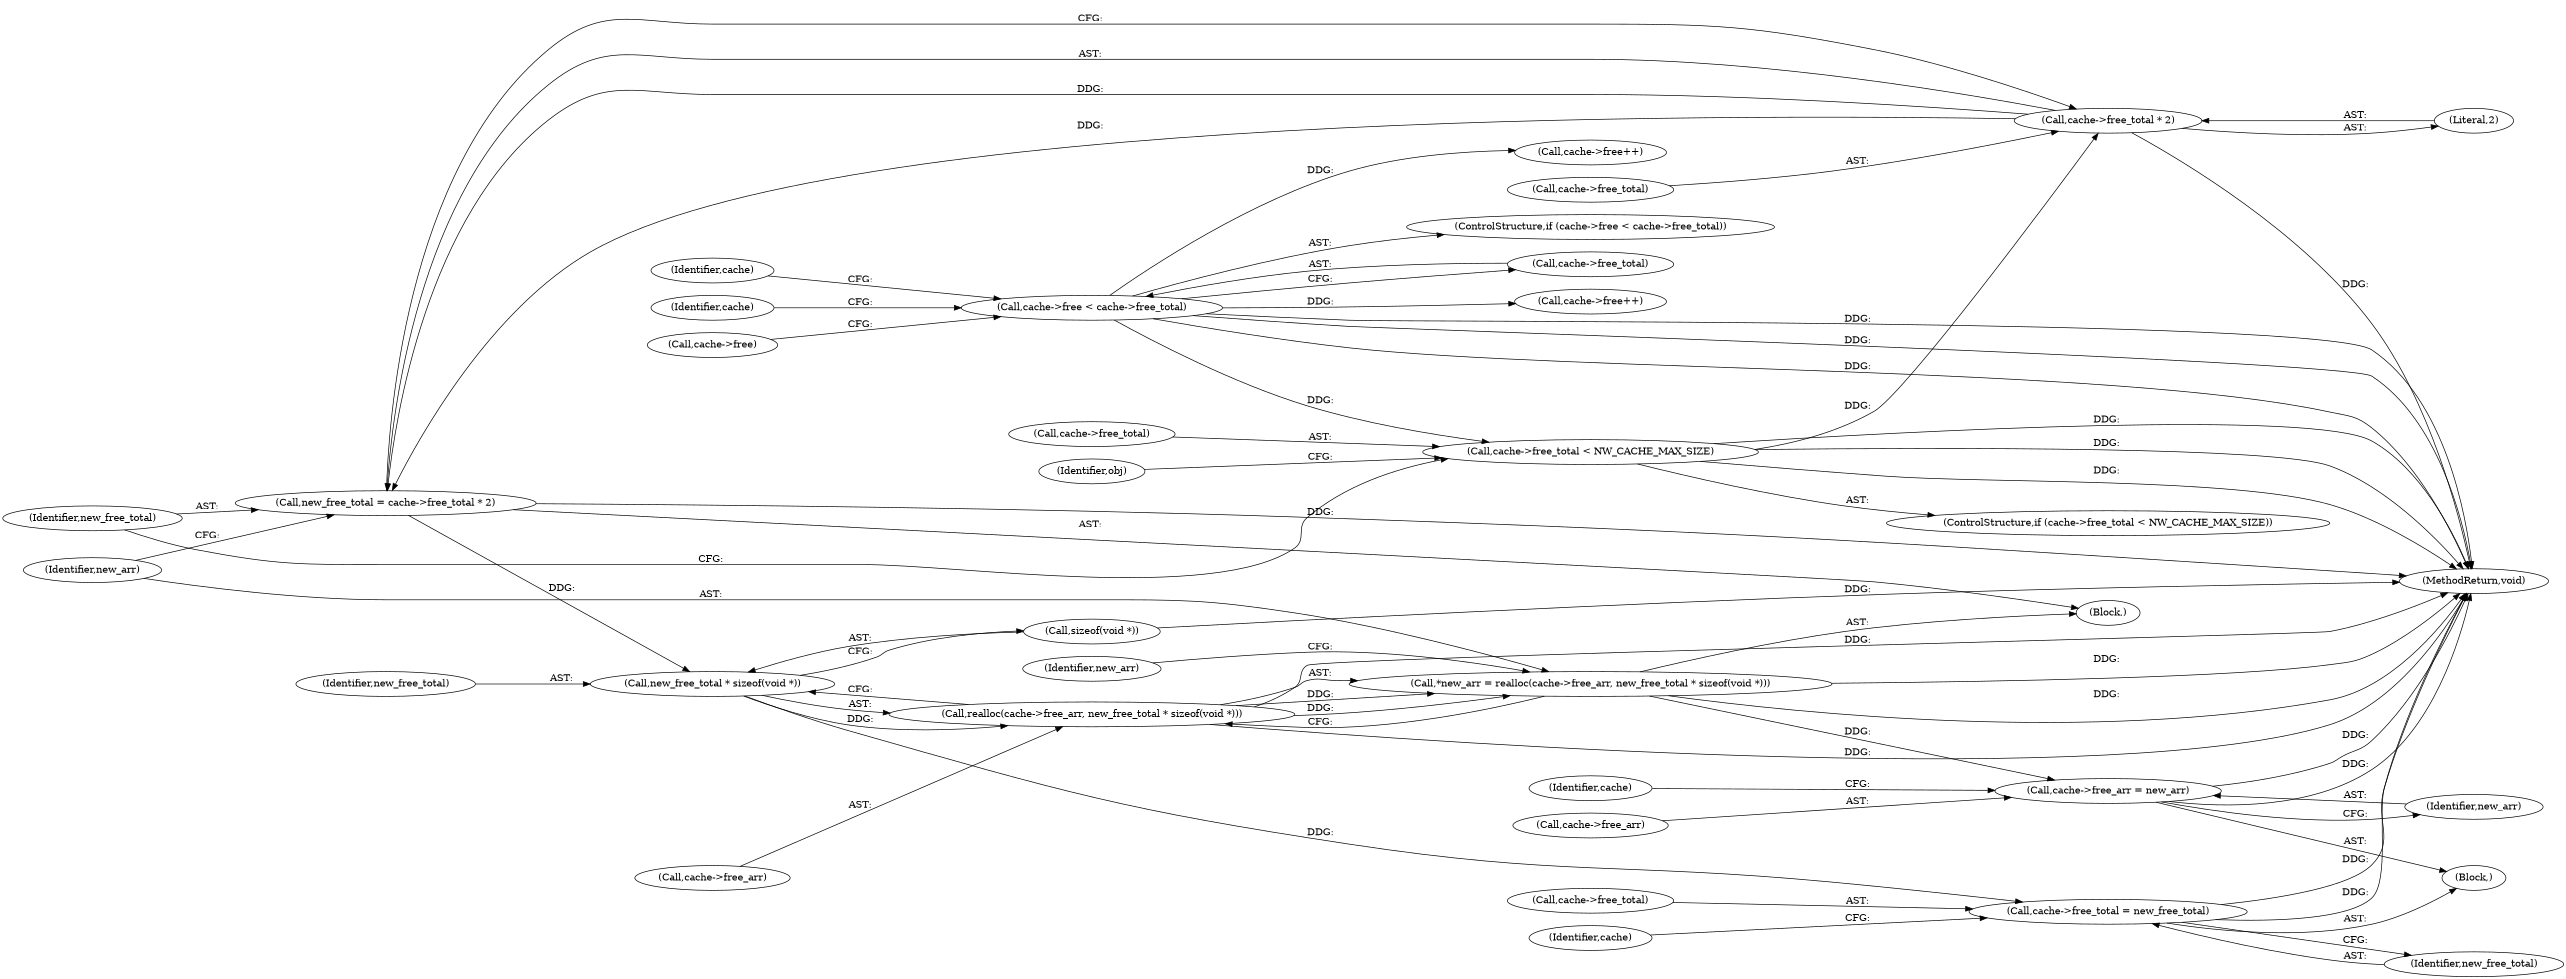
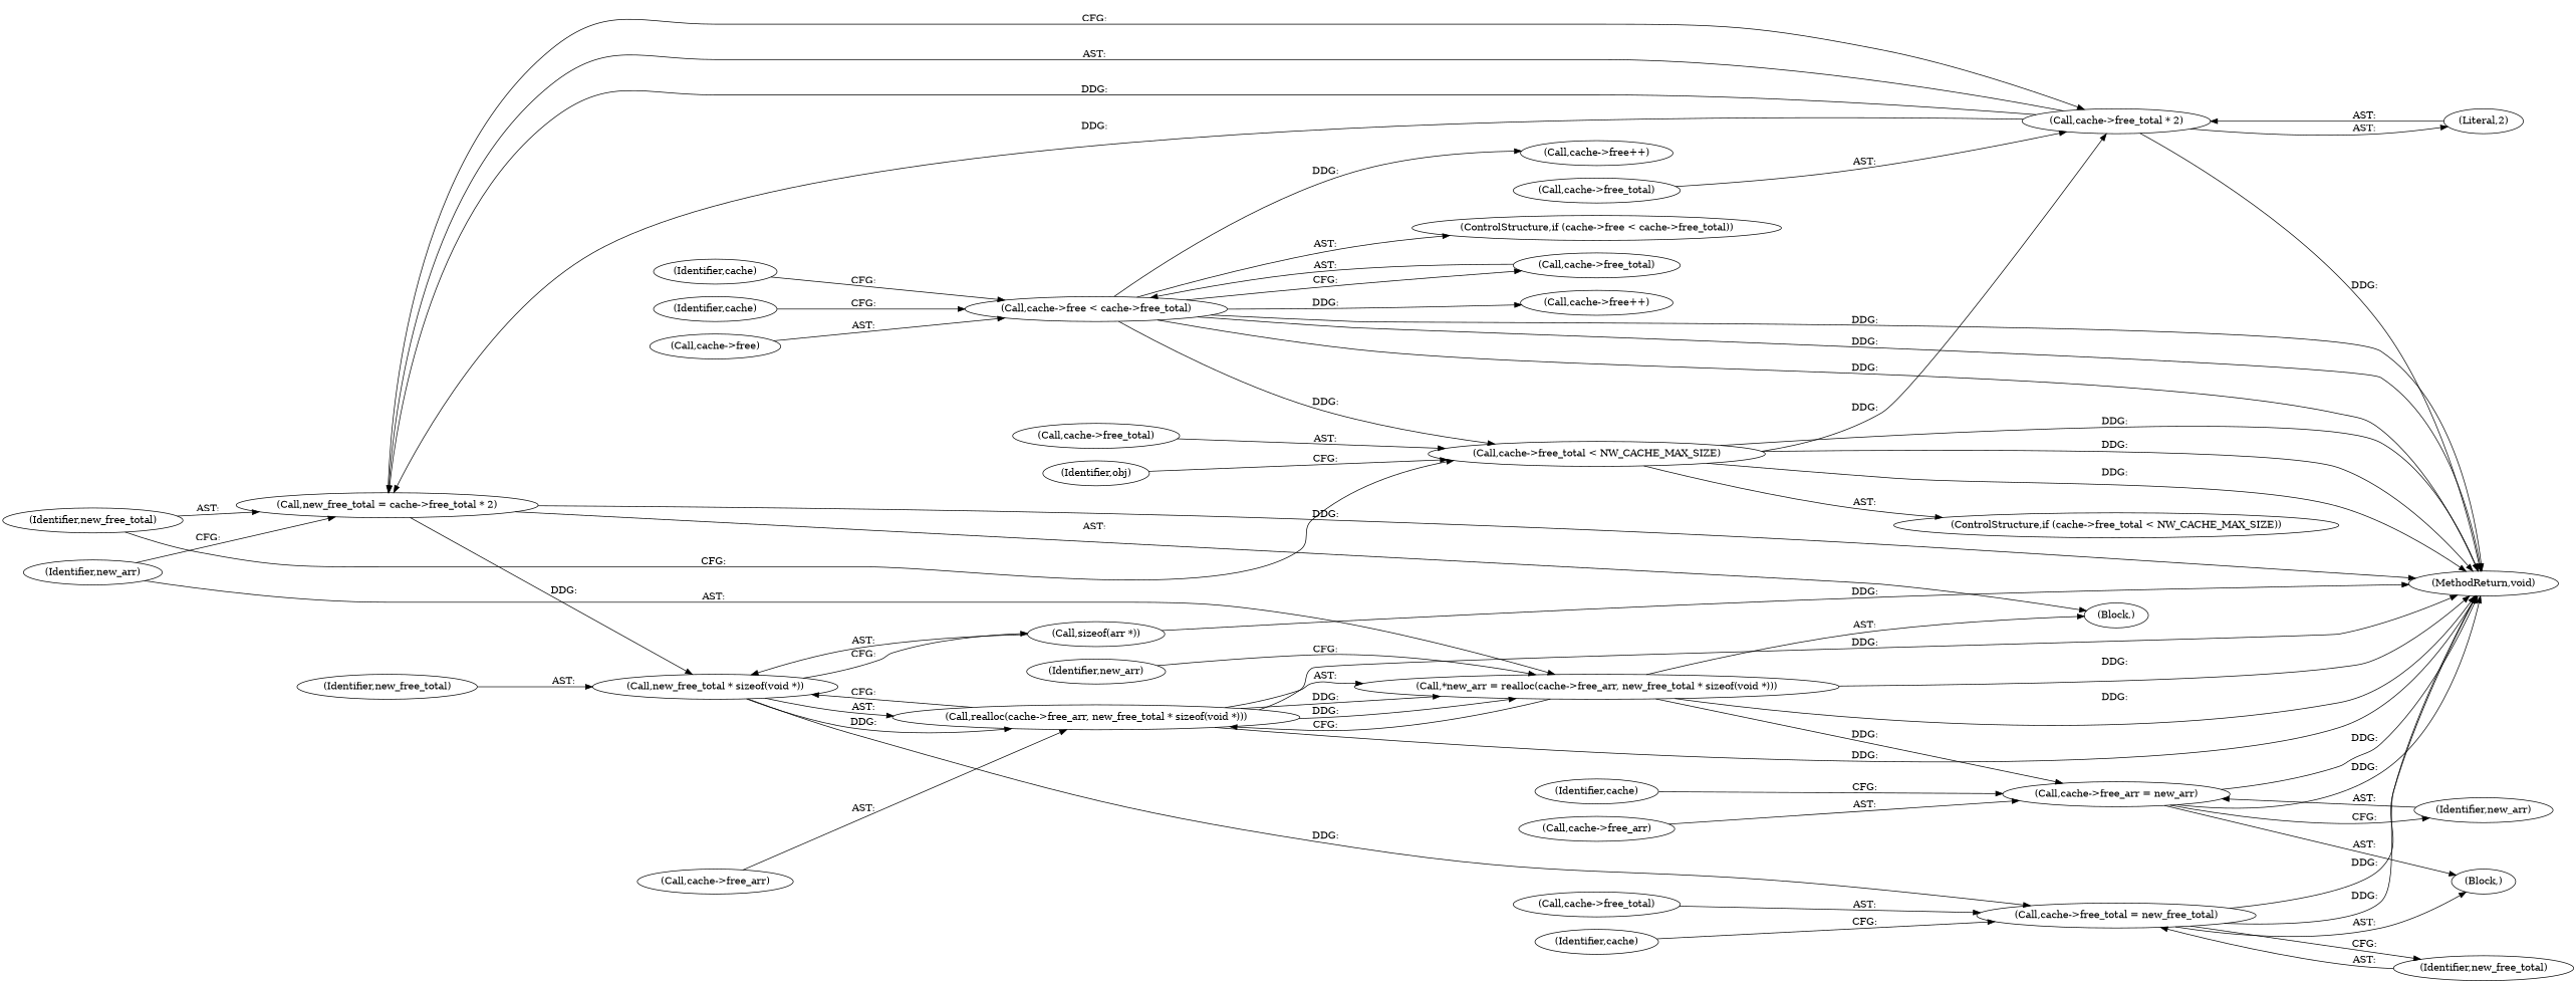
  digraph {
    rankdir=LR
    n1 [label="(Call,new_free_total * sizeof(void *))"]
    n2 [label="(Call,realloc(cache->free_arr, new_free_total * sizeof(void *)))"]
    n3 [label="(Call,cache->free_total = new_free_total)"]
-   n4 [label="(Call,sizeof(void *))"]
+   n4 [label="(Call,sizeof(arr *))"]
    n5 [label="(MethodReturn,void)"]
    n6 [label="(Call,*new_arr = realloc(cache->free_arr, new_free_total * sizeof(void *)))"]
    n7 [label="(Block,)"]
    n8 [label="(Identifier,new_free_total)"]
    n9 [label="(Call,new_free_total = cache->free_total * 2)"]
    n10 [label="(Call,cache->free_total * 2)"]
    n11 [label="(Block,)"]
    n12 [label="(Literal,2)"]
    n13 [label="(Call,cache->free_total < NW_CACHE_MAX_SIZE)"]
    n14 [label="(ControlStructure,if (cache->free_total < NW_CACHE_MAX_SIZE))"]
    n15 [label="(Call,cache->free < cache->free_total)"]
    n16 [label="(Call,cache->free_total)"]
    n17 [label="(Call,cache->free++)"]
    n18 [label="(Call,cache->free++)"]
    n19 [label="(ControlStructure,if (cache->free < cache->free_total))"]
    n20 [label="(Call,cache->free_arr = new_arr)"]
    n21 [label="(Identifier,new_arr)"]
    n22 [label="(Identifier,cache)"]
    n23 [label="(Call,cache->free)"]
    n24 [label="(Identifier,new_arr)"]
    n25 [label="(Identifier,obj)"]
    n26 [label="(Identifier,cache)"]
    n27 [label="(Identifier,cache)"]
    n28 [label="(Identifier,new_free_total)"]
    n29 [label="(Identifier,new_arr)"]
    n30 [label="(Call,cache->free_total)"]
    n31 [label="(Identifier,new_free_total)"]
    n32 [label="(Call,cache->free_arr)"]
    n33 [label="(Call,cache->free_total)"]
    n34 [label="(Call,cache->free_arr)"]
    n35 [label="(Identifier,cache)"]
    n36 [label="(Call,cache->free_total)"]
    n1 -> n2 [label="AST: "]
    n1 -> n2 [label="DDG: "]
    n1 -> n3 [label="DDG: "]
    n1 -> n4 [label="CFG: "]
    n2 -> n1 [label="CFG: "]
    n2 -> n5 [label="DDG: "]
    n2 -> n5 [label="DDG: "]
    n2 -> n6 [label="AST: "]
    n2 -> n6 [label="DDG: "]
    n2 -> n6 [label="DDG: "]
    n3 -> n5 [label="DDG: "]
    n3 -> n5 [label="DDG: "]
    n3 -> n7 [label="AST: "]
    n3 -> n8 [label="CFG: "]
    n4 -> n1 [label="AST: "]
    n4 -> n5 [label="DDG: "]
    n6 -> n2 [label="CFG: "]
    n6 -> n5 [label="DDG: "]
    n6 -> n5 [label="DDG: "]
    n6 -> n11 [label="AST: "]
    n6 -> n20 [label="DDG: "]
    n8 -> n3 [label="AST: "]
    n9 -> n1 [label="DDG: "]
    n9 -> n5 [label="DDG: "]
    n9 -> n10 [label="CFG: "]
    n9 -> n11 [label="AST: "]
    n10 -> n5 [label="DDG: "]
    n10 -> n9 [label="AST: "]
    n10 -> n9 [label="DDG: "]
    n10 -> n9 [label="DDG: "]
    n10 -> n12 [label="AST: "]
    n12 -> n10 [label="AST: "]
    n13 -> n5 [label="DDG: "]
    n13 -> n5 [label="DDG: "]
    n13 -> n5 [label="DDG: "]
    n13 -> n10 [label="DDG: "]
    n13 -> n14 [label="AST: "]
    n15 -> n5 [label="DDG: "]
    n15 -> n5 [label="DDG: "]
    n15 -> n5 [label="DDG: "]
    n15 -> n13 [label="DDG: "]
    n15 -> n16 [label="CFG: "]
    n15 -> n17 [label="DDG: "]
    n15 -> n18 [label="DDG: "]
    n15 -> n19 [label="AST: "]
    n16 -> n15 [label="AST: "]
    n20 -> n5 [label="DDG: "]
    n20 -> n5 [label="DDG: "]
    n20 -> n7 [label="AST: "]
    n20 -> n21 [label="CFG: "]
    n21 -> n20 [label="AST: "]
    n22 -> n15 [label="CFG: "]
-   n23 -> n15 [label="CFG: "]
+   n23 -> n15 [label="AST: "]
    n24 -> n6 [label="CFG: "]
    n25 -> n13 [label="CFG: "]
    n26 -> n20 [label="CFG: "]
    n27 -> n15 [label="CFG: "]
    n28 -> n9 [label="AST: "]
    n28 -> n13 [label="CFG: "]
    n29 -> n6 [label="AST: "]
    n29 -> n9 [label="CFG: "]
    n30 -> n10 [label="AST: "]
    n31 -> n1 [label="AST: "]
    n32 -> n20 [label="AST: "]
    n33 -> n3 [label="AST: "]
    n34 -> n2 [label="AST: "]
    n35 -> n3 [label="CFG: "]
    n36 -> n13 [label="AST: "]
  }
